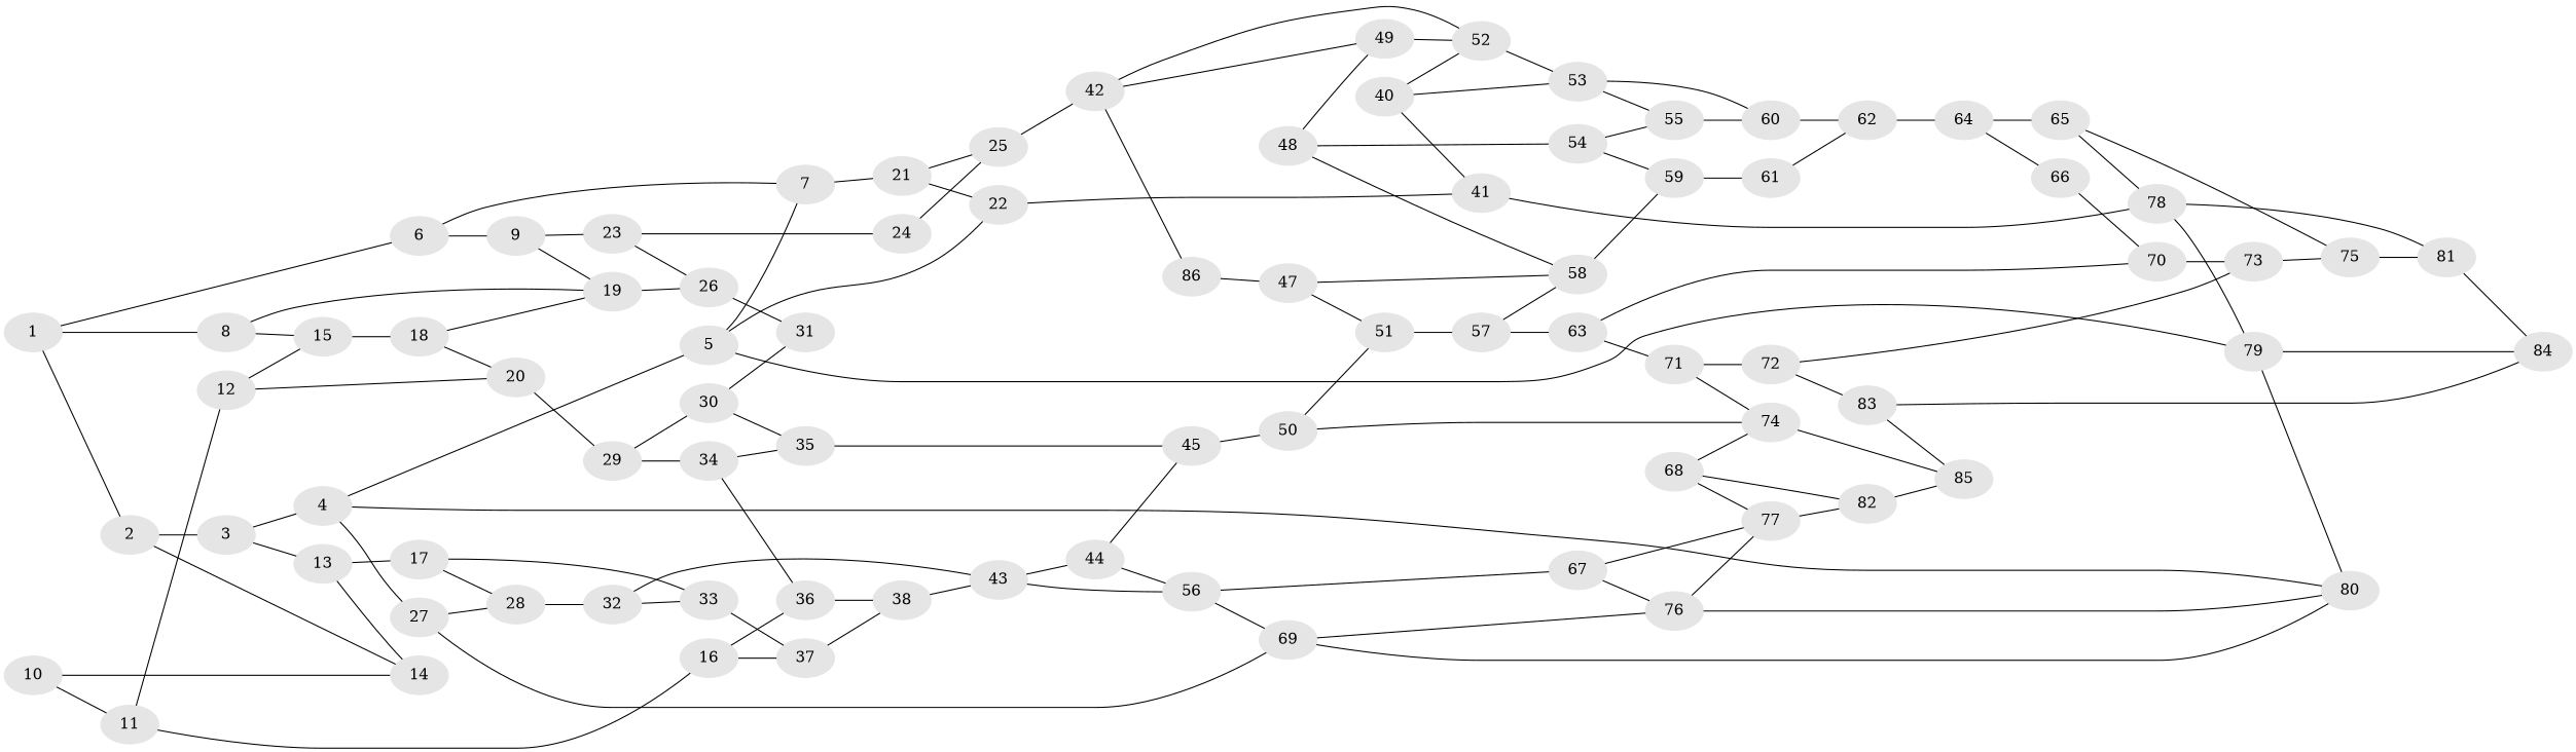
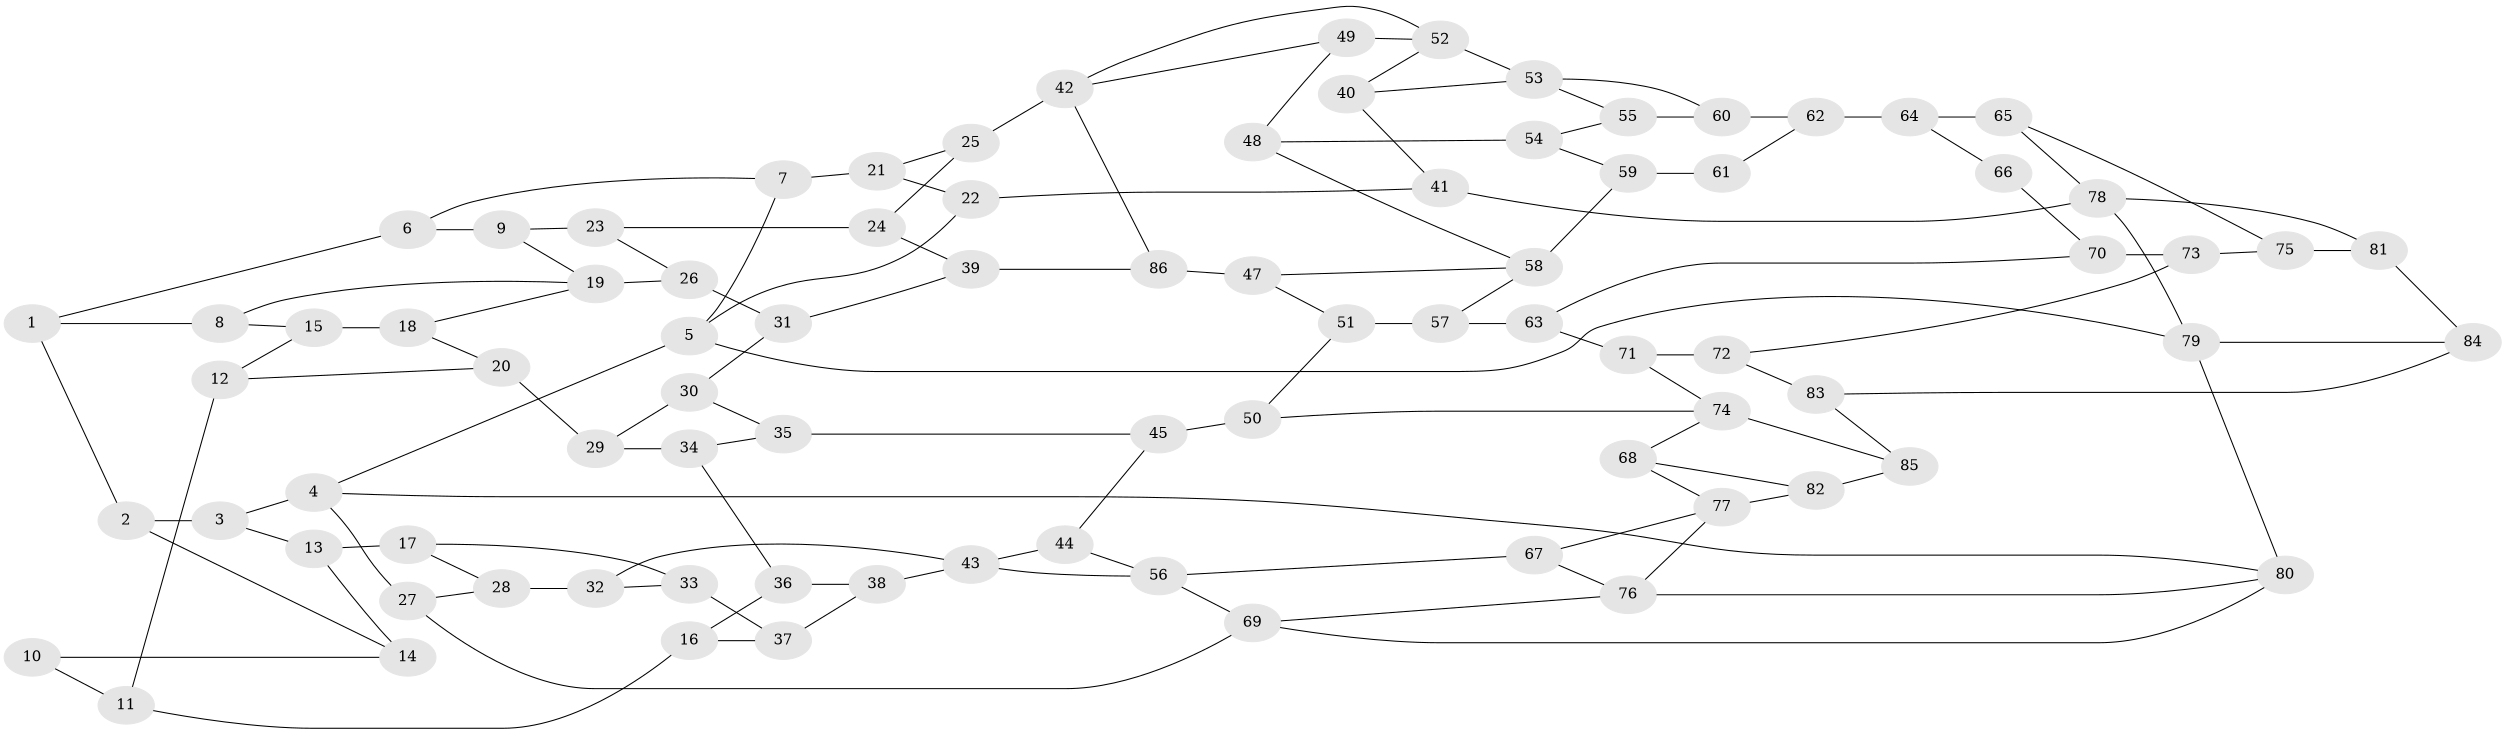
  graph {
    rankdir=LR
    node [color=gray90 style=filled]
    edge [weight=1.0]
    1
    2
    6
    8
    3
    14
    7
    9
    15
    19
    4
    13
    5
    27
    80
    17
    22
    79
    28
    69
    21
    41
    84
    23
    25
    18
    26
    24
    10
    11
    12
    16
    20
    36
    37
    29
    33
    38
    32
    31
    30
    34
    42
    78
+   39
    n46 [label=86]
    52
    49
    76
    43
    35
    45
    44
    56
    50
    47
    40
    53
    55
    60
    81
    67
    51
    74
    58
    57
    59
    48
    54
    85
    63
    62
    61
    77
    70
    71
    64
    66
    65
    73
    72
    75
    82
    68
    83
    1 -- 2
    1 -- 6
    1 -- 8
    2 -- 3
    2 -- 14
    6 -- 7
    6 -- 9
    8 -- 15 [weight=2.0]
    8 -- 19
    3 -- 4
    3 -- 13
    7 -- 21
    9 -- 19
    9 -- 23
    15 -- 18
    19 -- 26
    4 -- 5
    4 -- 27
    4 -- 80
    13 -- 14
    13 -- 17 [weight=2.0]
    5 -- 7
    5 -- 22
    5 -- 79
    27 -- 28
    27 -- 69
    17 -- 28
    17 -- 33
    22 -- 41
    79 -- 80
    79 -- 84
    28 -- 32
    69 -- 80
    69 -- 76
    21 -- 22
    21 -- 25
    41 -- 78
    23 -- 26
    23 -- 24
    25 -- 42
    18 -- 19
    18 -- 20
    26 -- 31
    24 -- 25
+   24 -- 39
    10 -- 14 [weight=2.0]
    10 -- 11
    11 -- 12
    11 -- 16
    12 -- 15
    12 -- 20
    16 -- 36
    16 -- 37
    20 -- 29 [weight=2.0]
    36 -- 38
    37 -- 38
    29 -- 30
    29 -- 34
    33 -- 37 [weight=2.0]
    38 -- 43
    32 -- 33
    32 -- 43
+   31 -- 39
    30 -- 31
    30 -- 35
    34 -- 36 [weight=2.0]
    34 -- 35
    42 -- n46
    42 -- 52
    42 -- 49
    78 -- 79
    78 -- 81
+   39 -- n46 [weight=2.0]
    n46 -- 47
    52 -- 53
    49 -- 52
    76 -- 80
    76 -- 77
    43 -- 44
    43 -- 56
    35 -- 45
    45 -- 50
    44 -- 45
    44 -- 56
    56 -- 69
    56 -- 67
    50 -- 51
    50 -- 74
    47 -- 51
    47 -- 58
    40 -- 41
    40 -- 52
    40 -- 53
    53 -- 55
    53 -- 60
    55 -- 60
    60 -- 62 [weight=2.0]
    81 -- 84
    67 -- 76
    67 -- 77
    51 -- 57
    74 -- 85
    58 -- 59
    57 -- 58
    57 -- 63
    59 -- 61
    48 -- 49
    48 -- 58
    48 -- 54
    54 -- 55
    54 -- 59
    63 -- 70
    63 -- 71
    62 -- 64
    61 -- 62
    77 -- 82
    70 -- 73
    71 -- 74
    71 -- 72
    64 -- 66
    64 -- 65
    66 -- 70 [weight=2.0]
    65 -- 78
    65 -- 75
    73 -- 75
    72 -- 73
    72 -- 83
    75 -- 81 [weight=2.0]
    82 -- 85 [weight=2.0]
    68 -- 74
    68 -- 77
    68 -- 82
    83 -- 84
    83 -- 85
  }
